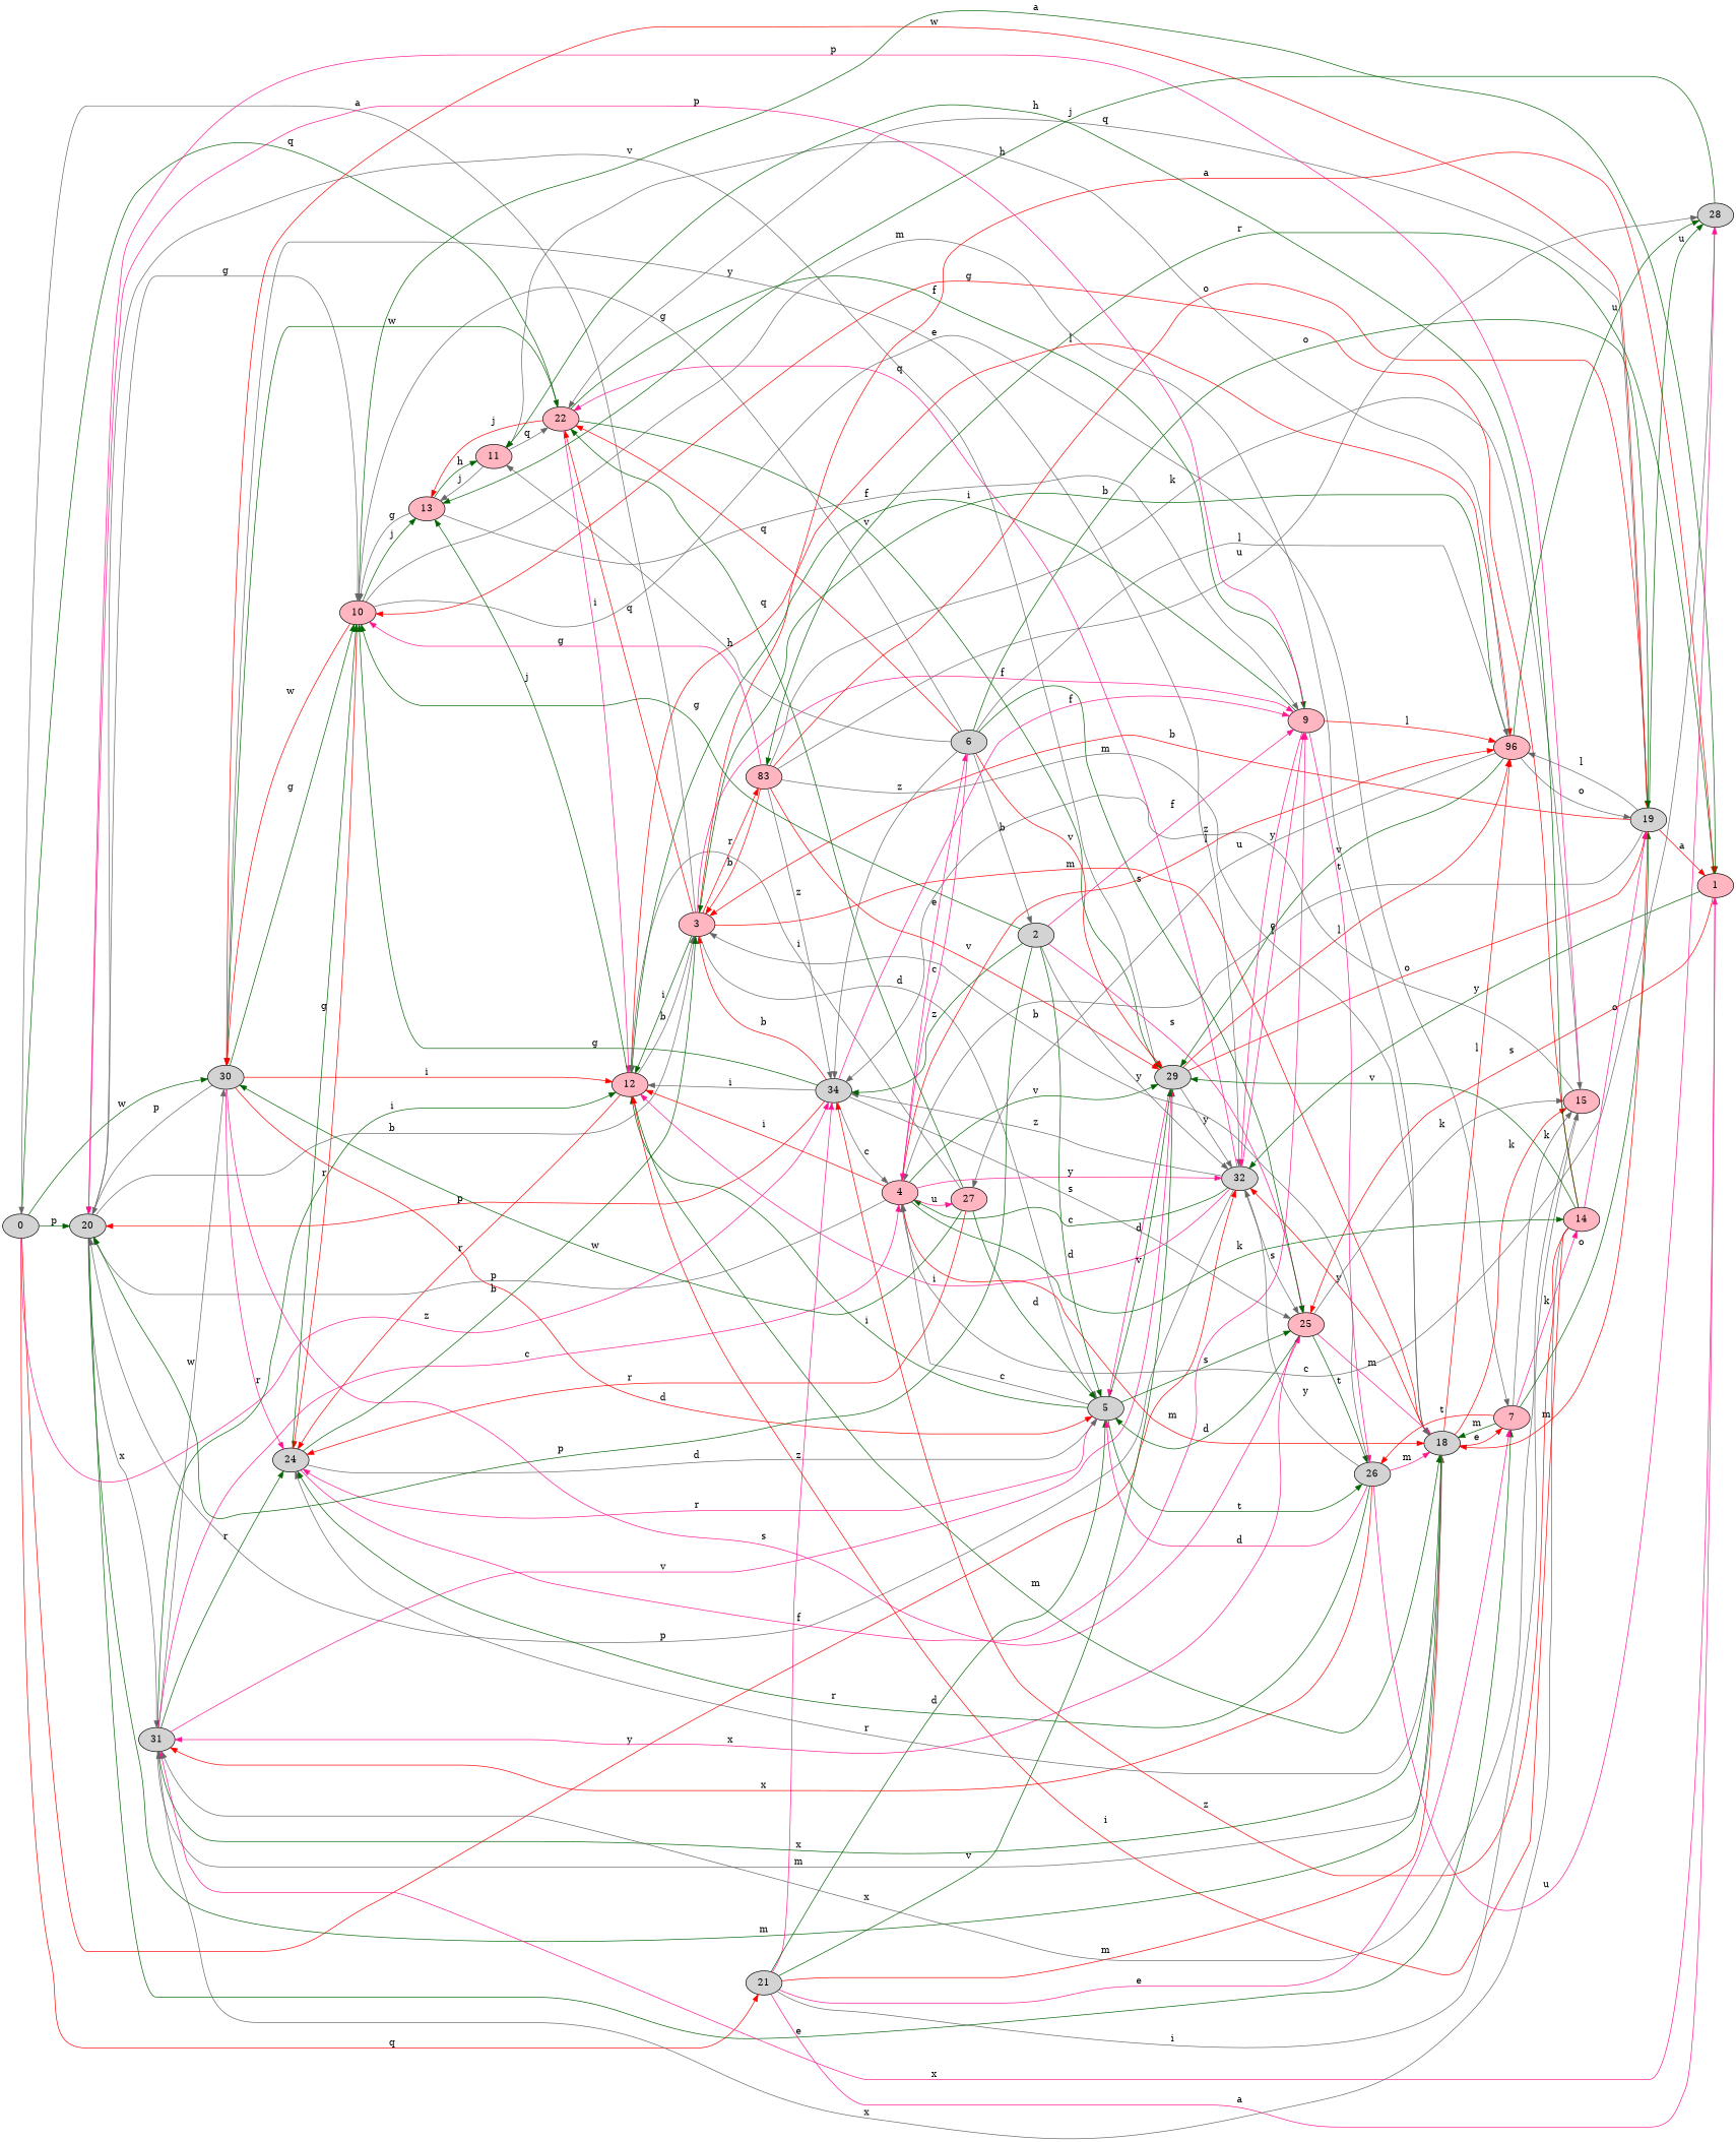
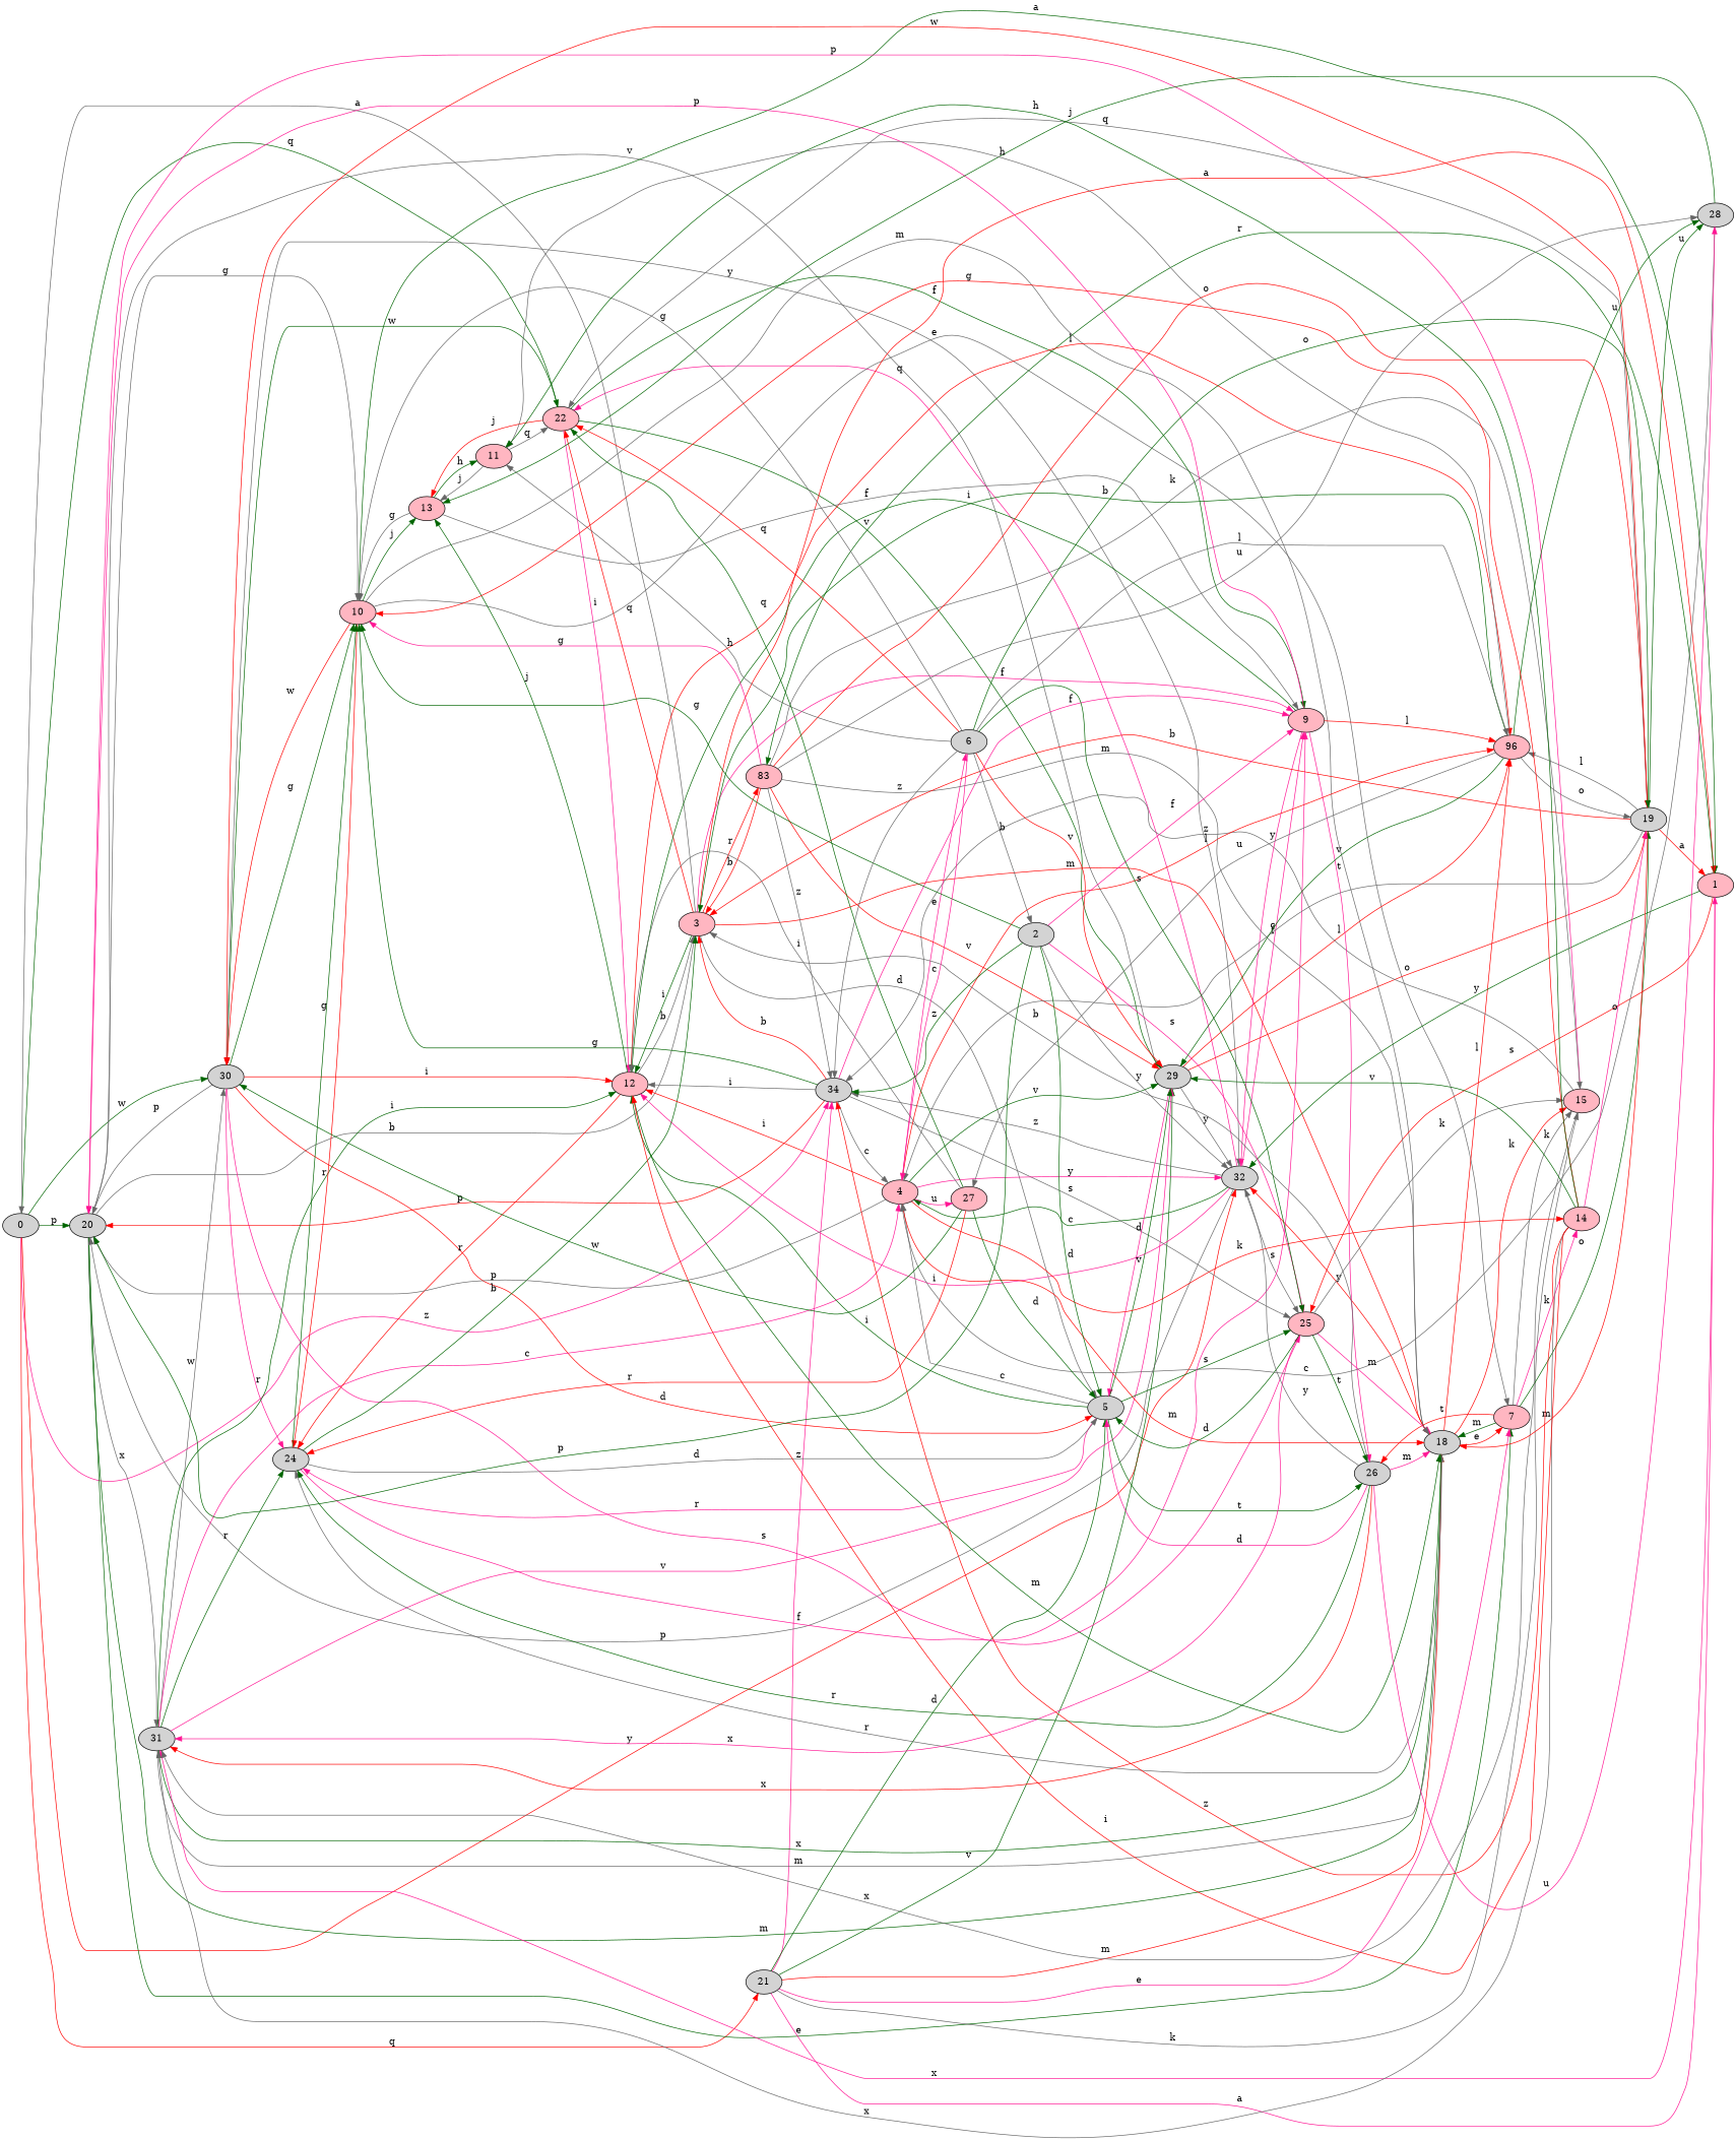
  strict digraph {
    rankdir=LR
    node [fillcolor=lightgrey style=filled]
    edge [color=gray40]
    0
    20
    21
    22 [fillcolor=lightpink]
    30
    32
    34
    31
    10 [fillcolor=lightpink]
    3 [fillcolor=lightpink]
    18
    29
    7 [fillcolor=lightpink]
    1 [fillcolor=lightpink]
    5
    15 [fillcolor=lightpink]
    9 [fillcolor=lightpink]
    12 [fillcolor=lightpink]
    13 [fillcolor=lightpink]
    25 [fillcolor=lightpink]
    24
    4 [fillcolor=lightpink]
    n23 [fillcolor=lightpink label=83]
    19
    28
    26
    2
    n28 [fillcolor=lightpink label=96]
    6
    14 [fillcolor=lightpink]
    27 [fillcolor=lightpink]
    11 [fillcolor=lightpink]
    0 -> 20 [color=darkgreen label=p]
    0 -> 21 [color=red label=q]
    0 -> 22 [color=darkgreen label=q]
    0 -> 30 [color=darkgreen label=w]
    0 -> 32 [color=red label=y]
    0 -> 34 [color=deeppink label=z]
    20 -> 31 [label=x]
    20 -> 10 [label=g]
    20 -> 3 [label=b]
    20 -> 18 [color=darkgreen label=m]
    20 -> 29 [label=v]
    20 -> 7 [color=darkgreen label=e]
    21 -> 34 [color=deeppink label=z]
    21 -> 18 [color=red label=m]
    21 -> 29 [color=darkgreen label=v]
    21 -> 7 [color=deeppink label=e]
    21 -> 1 [color=deeppink label=a]
    21 -> 5 [color=darkgreen label=d]
-   21 -> 15 [label=i]
+   21 -> 15 [label=k]
    22 -> 30 [color=darkgreen label=w]
    22 -> 29 [color=darkgreen label=v]
    22 -> 9 [color=darkgreen label=f]
    22 -> 12 [color=deeppink label=i]
    22 -> 13 [color=red label=j]
    30 -> 20 [label=p]
    30 -> 32 [label=y]
    30 -> 10 [color=darkgreen label=g]
    30 -> 5 [color=red label=d]
    30 -> 12 [color=red label=i]
    30 -> 25 [color=deeppink label=s]
    30 -> 24 [color=deeppink label=r]
    32 -> 20 [label=p]
    32 -> 22 [color=deeppink label=q]
    32 -> 34 [label=z]
    32 -> 9 [color=deeppink label=f]
    32 -> 12 [color=deeppink label=i]
    32 -> 25 [label=s]
    32 -> 4 [color=darkgreen label=c]
    34 -> 20 [color=red label=p]
    34 -> 10 [color=darkgreen label=g]
    34 -> 3 [color=red label=b]
    34 -> 9 [color=deeppink label=f]
    34 -> 12 [label=i]
    34 -> 25 [label=s]
    34 -> 4 [label=c]
    31 -> 30 [label=w]
    31 -> 18 [label=m]
    31 -> 29 [color=deeppink label=v]
    31 -> 12 [color=darkgreen label=i]
    31 -> 24 [color=darkgreen label=r]
    31 -> 4 [color=deeppink label=c]
    10 -> 30 [color=red label=w]
    10 -> 18 [label=m]
    10 -> 7 [label=e]
    10 -> 1 [color=darkgreen label=a]
    10 -> 13 [color=darkgreen label=j]
    10 -> 24 [color=red label=r]
    3 -> 0 [label=a]
    3 -> 22 [color=red label=q]
    3 -> 18 [color=red label=m]
    3 -> 1 [color=red label=a]
    3 -> 5 [label=d]
    3 -> 9 [color=deeppink label=f]
    3 -> 12 [color=darkgreen label=i]
    3 -> n23 [color=red label=r]
    18 -> 32 [color=red label=y]
    18 -> 31 [color=darkgreen label=x]
    18 -> 7 [color=red label=e]
    18 -> 15 [color=red label=k]
    18 -> 24 [label=r]
    18 -> n28 [color=red label=l]
    29 -> 32 [label=y]
    29 -> 5 [color=deeppink label=d]
    29 -> 19 [color=red label=o]
    29 -> n28 [color=red label=l]
    7 -> 18 [color=darkgreen label=m]
    7 -> 15 [label=k]
    7 -> 19 [color=darkgreen label=o]
    7 -> 26 [color=red label=t]
    7 -> 14 [color=deeppink label=k]
    1 -> 32 [color=darkgreen label=y]
    1 -> 31 [color=deeppink label=x]
    1 -> 25 [color=red label=s]
    1 -> n23 [color=darkgreen label=r]
    5 -> 29 [color=darkgreen label=v]
    5 -> 12 [color=darkgreen label=i]
    5 -> 25 [color=darkgreen label=s]
    5 -> 24 [color=deeppink label=r]
    5 -> 4 [label=c]
    5 -> 26 [color=darkgreen label=t]
    15 -> 20 [color=deeppink label=p]
    15 -> 34 [label=z]
    15 -> 31 [label=x]
    9 -> 20 [color=deeppink label=p]
    9 -> 32 [color=deeppink label=y]
    9 -> 12 [color=darkgreen label=i]
    9 -> 26 [color=deeppink label=t]
    9 -> n28 [color=red label=l]
    12 -> 3 [label=b]
    12 -> 18 [color=darkgreen label=m]
    12 -> 13 [color=darkgreen label=j]
    12 -> 24 [color=red label=r]
    12 -> n28 [color=red label=l]
    13 -> 10 [label=g]
    13 -> 9 [label=f]
    13 -> 11 [color=darkgreen label=h]
    25 -> 31 [color=deeppink label=x]
    25 -> 18 [color=deeppink label=m]
    25 -> 5 [color=darkgreen label=d]
    25 -> 15 [label=k]
    25 -> 26 [color=darkgreen label=t]
    24 -> 10 [color=darkgreen label=g]
    24 -> 3 [color=darkgreen label=b]
    24 -> 5 [label=d]
    24 -> 9 [color=deeppink label=f]
    4 -> 20 [label=p]
    4 -> 32 [color=deeppink label=y]
    4 -> 18 [color=red label=m]
    4 -> 29 [color=darkgreen label=v]
    4 -> 12 [color=red label=i]
    4 -> n28 [color=red label=l]
    4 -> 6 [color=deeppink label=e]
-   4 -> 14 [color=darkgreen label=k]
+   4 -> 14 [color=red label=k]
    4 -> 27 [color=deeppink label=u]
    n23 -> 34 [label=z]
    n23 -> 10 [color=deeppink label=g]
    n23 -> 3 [color=red label=b]
    n23 -> 18 [label=m]
    n23 -> 29 [color=red label=v]
    n23 -> 15 [label=k]
    n23 -> 19 [color=red label=o]
    n23 -> 28 [label=u]
    19 -> 22 [label=q]
    19 -> 30 [color=red label=w]
    19 -> 3 [color=red label=b]
    19 -> 18 [color=red label=m]
    19 -> 1 [color=red label=a]
    19 -> 4 [label=c]
    19 -> 28 [color=darkgreen label=u]
    19 -> n28 [label=l]
    28 -> 13 [color=darkgreen label=j]
    28 -> 4 [label=c]
    26 -> 32 [label=y]
    26 -> 31 [color=red label=x]
    26 -> 3 [label=b]
    26 -> 18 [color=deeppink label=m]
    26 -> 5 [color=deeppink label=d]
    26 -> 24 [color=darkgreen label=r]
    26 -> 28 [color=deeppink label=u]
    2 -> 20 [color=darkgreen label=p]
    2 -> 32 [label=y]
    2 -> 34 [color=darkgreen label=z]
    2 -> 10 [color=darkgreen label=g]
    2 -> 5 [color=darkgreen label=d]
    2 -> 9 [color=deeppink label=f]
    2 -> 25 [color=deeppink label=s]
    n28 -> 3 [color=darkgreen label=b]
    n28 -> 29 [color=darkgreen label=v]
    n28 -> 19 [label=o]
    n28 -> 28 [color=darkgreen label=u]
    n28 -> 27 [label=u]
    n28 -> 11 [label=h]
    6 -> 22 [color=red label=q]
    6 -> 34 [label=z]
    6 -> 10 [label=g]
    6 -> 29 [color=red label=v]
    6 -> 25 [color=darkgreen label=s]
    6 -> 4 [color=deeppink label=c]
    6 -> 19 [color=darkgreen label=o]
    6 -> 2 [label=b]
    6 -> n28 [label=l]
    6 -> 11 [label=h]
    14 -> 34 [color=red label=z]
    14 -> 31 [label=x]
    14 -> 10 [color=red label=g]
    14 -> 29 [color=darkgreen label=v]
    14 -> 12 [color=red label=i]
    14 -> 19 [color=deeppink label=o]
    14 -> 11 [color=darkgreen label=h]
    27 -> 22 [color=darkgreen label=q]
    27 -> 30 [color=darkgreen label=w]
    27 -> 5 [color=darkgreen label=d]
    27 -> 12 [label=i]
    27 -> 24 [color=red label=r]
    11 -> 22 [label=q]
    11 -> 13 [label=j]
  }
